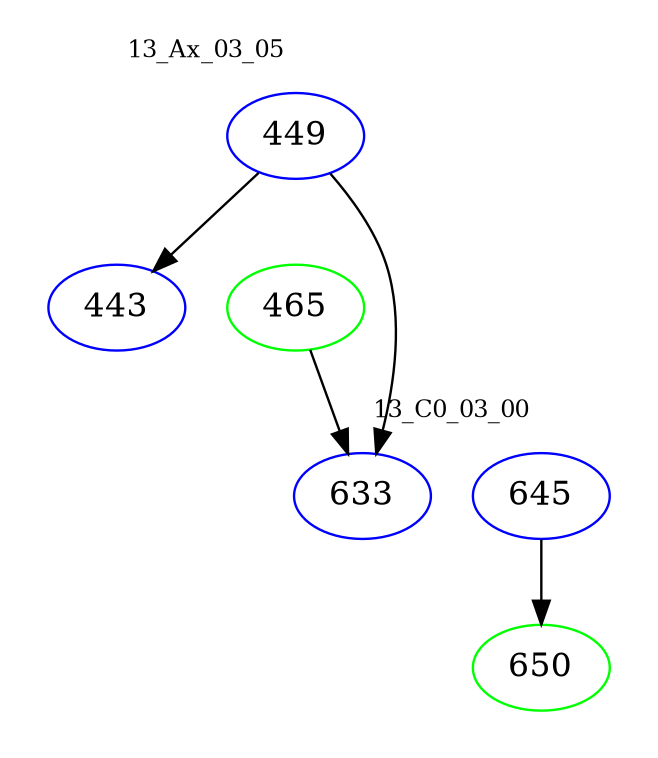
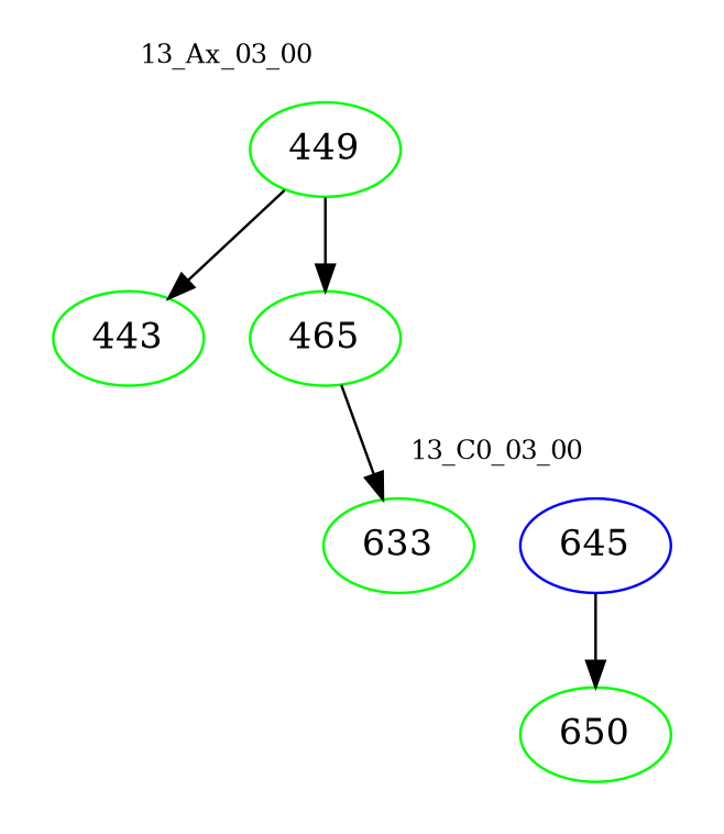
  digraph {
    node [color=blue]
    edge [color=black]
-   n1 [label=449]
-   n2 [label=443]
+   n1 [color=green label=449]
+   n2 [color=green label=443]
    n3 [color=green label=465]
    n4 [label=645]
-   n5 [label=633]
+   n5 [color=green label=633]
    n6 [color=green label=650]
    subgraph cluster_1 {
      color=white
      fontsize=10
-     label="13_Ax_03_05"
+     label="13_Ax_03_00"
      n1
      n2
      n3
    }
    subgraph cluster_2 {
      color=white
      fontsize=10
      label="13_C0_03_00"
      n4
      n5
      n6
    }
    n1 -> n2
-   n1 -> n5
+   n1 -> n3
    n3 -> n5
    n4 -> n6
  }
